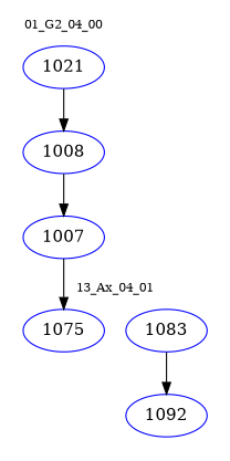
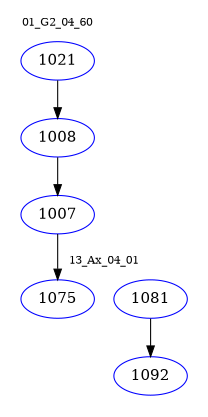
  digraph {
    node [color=blue]
    edge [color=black]
-   n1 [label=1083]
+   n1 [label=1081]
    n2 [label=1075]
    n3 [label=1092]
    n4 [label=1008]
    n5 [label=1007]
    n6 [label=1021]
    subgraph cluster_1 {
      color=white
      fontsize=10
      label="13_Ax_04_01"
      n1
      n2
      n3
    }
    subgraph cluster_2 {
      color=white
      fontsize=10
-     label="01_G2_04_00"
+     label="01_G2_04_60"
      n4
      n5
      n6
    }
    n1 -> n3
    n4 -> n5
    n5 -> n2
    n6 -> n4
  }
